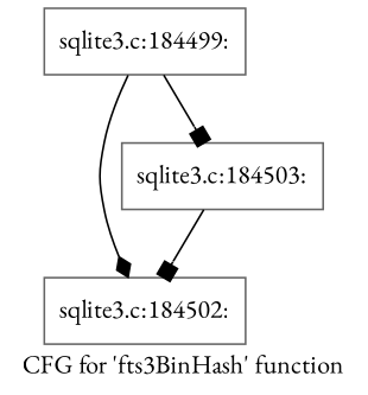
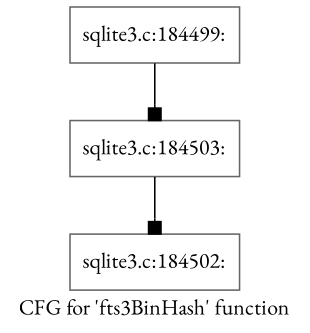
  digraph {
    fontname="EB Garamond"
    label="CFG for 'fts3BinHash' function"
    node [color=gray40 fontname="EB Garamond" shape=record]
    edge [arrowhead=box fontname="EB Garamond"]
    n1 [label="{sqlite3.c:184499:}"]
    n2 [label="{sqlite3.c:184502:}"]
    n3 [label="{sqlite3.c:184503:}"]
-   n1 -> n2 [arrowhead=diamond]
    n1 -> n3
    n3 -> n2
  }
